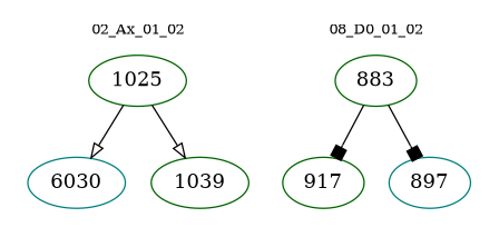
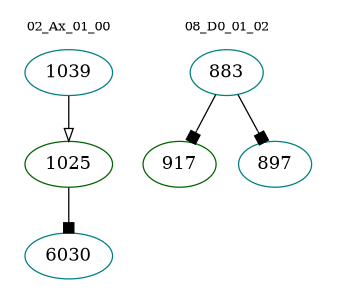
  digraph {
    node [color=darkgreen]
    edge [arrowhead=onormal color=black]
    n1 [label=1025]
    n2 [color=teal label=6030]
-   n3 [label=1039]
-   n4 [label=883]
+   n3 [color=teal label=1039]
+   n4 [color=teal label=883]
    n5 [label=917]
    n6 [color=teal label=897]
    subgraph cluster_1 {
      color=white
      fontsize=10
-     label="02_Ax_01_02"
+     label="02_Ax_01_00"
      n1
      n2
      n3
    }
    subgraph cluster_2 {
      color=white
      fontsize=10
      label="08_D0_01_02"
      n4
      n5
      n6
    }
-   n1 -> n2
-   n1 -> n3
+   n1 -> n2 [arrowhead=box]
+   n3 -> n1
    n4 -> n5 [arrowhead=box]
    n4 -> n6 [arrowhead=box]
  }
